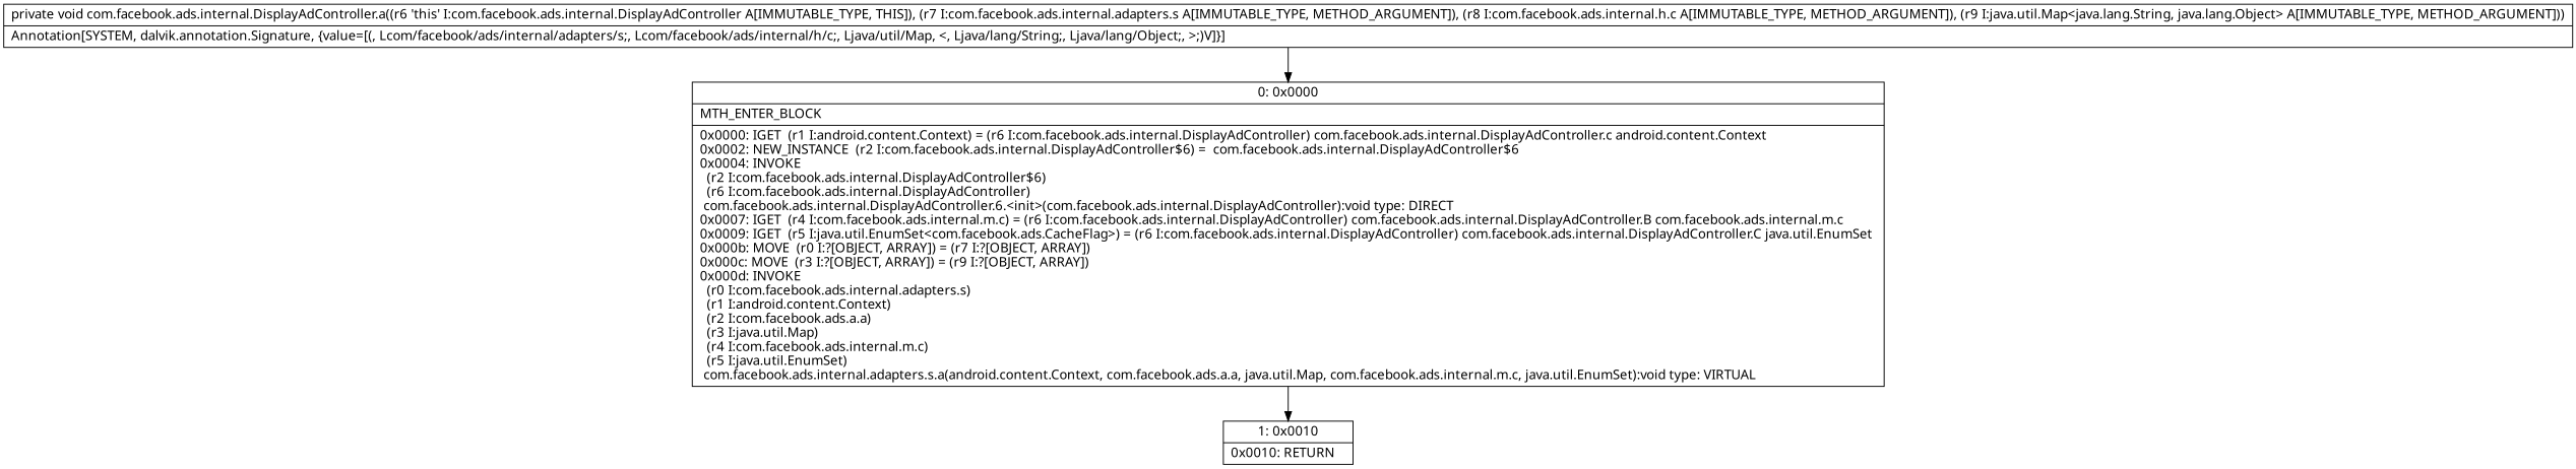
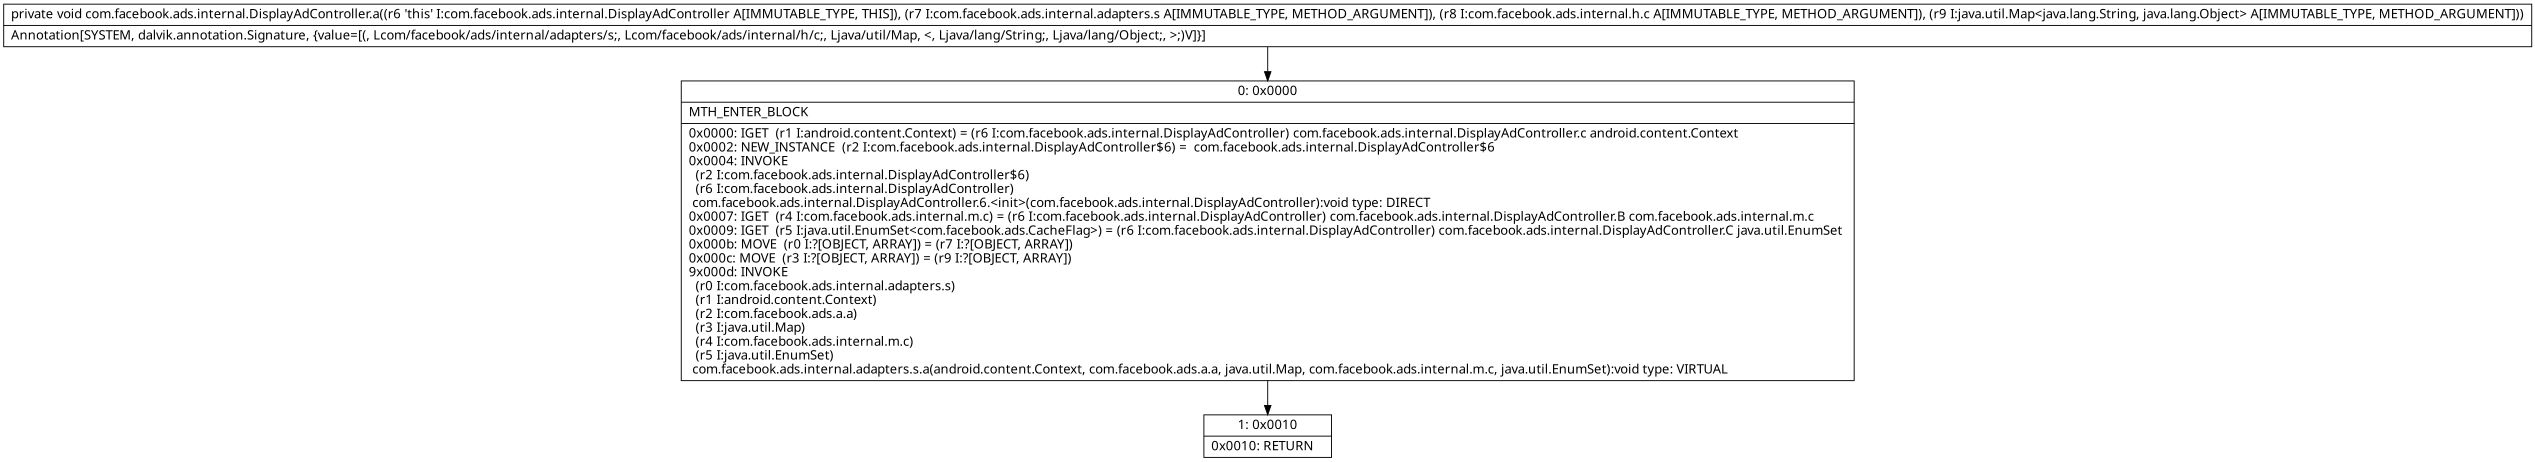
  digraph {
    fontname="Noto Sans"
    node [shape=record fontname="Noto Sans"]
    edge [fontname="Noto Sans"]
-   n1 [label="{0\:\ 0x0000|MTH_ENTER_BLOCK\l|0x0000: IGET  (r1 I:android.content.Context) = (r6 I:com.facebook.ads.internal.DisplayAdController) com.facebook.ads.internal.DisplayAdController.c android.content.Context \l0x0002: NEW_INSTANCE  (r2 I:com.facebook.ads.internal.DisplayAdController$6) =  com.facebook.ads.internal.DisplayAdController$6 \l0x0004: INVOKE  \l  (r2 I:com.facebook.ads.internal.DisplayAdController$6)\l  (r6 I:com.facebook.ads.internal.DisplayAdController)\l com.facebook.ads.internal.DisplayAdController.6.\<init\>(com.facebook.ads.internal.DisplayAdController):void type: DIRECT \l0x0007: IGET  (r4 I:com.facebook.ads.internal.m.c) = (r6 I:com.facebook.ads.internal.DisplayAdController) com.facebook.ads.internal.DisplayAdController.B com.facebook.ads.internal.m.c \l0x0009: IGET  (r5 I:java.util.EnumSet\<com.facebook.ads.CacheFlag\>) = (r6 I:com.facebook.ads.internal.DisplayAdController) com.facebook.ads.internal.DisplayAdController.C java.util.EnumSet \l0x000b: MOVE  (r0 I:?[OBJECT, ARRAY]) = (r7 I:?[OBJECT, ARRAY]) \l0x000c: MOVE  (r3 I:?[OBJECT, ARRAY]) = (r9 I:?[OBJECT, ARRAY]) \l0x000d: INVOKE  \l  (r0 I:com.facebook.ads.internal.adapters.s)\l  (r1 I:android.content.Context)\l  (r2 I:com.facebook.ads.a.a)\l  (r3 I:java.util.Map)\l  (r4 I:com.facebook.ads.internal.m.c)\l  (r5 I:java.util.EnumSet)\l com.facebook.ads.internal.adapters.s.a(android.content.Context, com.facebook.ads.a.a, java.util.Map, com.facebook.ads.internal.m.c, java.util.EnumSet):void type: VIRTUAL \l}"]
+   n1 [label="{0\:\ 0x0000|MTH_ENTER_BLOCK\l|0x0000: IGET  (r1 I:android.content.Context) = (r6 I:com.facebook.ads.internal.DisplayAdController) com.facebook.ads.internal.DisplayAdController.c android.content.Context \l0x0002: NEW_INSTANCE  (r2 I:com.facebook.ads.internal.DisplayAdController$6) =  com.facebook.ads.internal.DisplayAdController$6 \l0x0004: INVOKE  \l  (r2 I:com.facebook.ads.internal.DisplayAdController$6)\l  (r6 I:com.facebook.ads.internal.DisplayAdController)\l com.facebook.ads.internal.DisplayAdController.6.\<init\>(com.facebook.ads.internal.DisplayAdController):void type: DIRECT \l0x0007: IGET  (r4 I:com.facebook.ads.internal.m.c) = (r6 I:com.facebook.ads.internal.DisplayAdController) com.facebook.ads.internal.DisplayAdController.B com.facebook.ads.internal.m.c \l0x0009: IGET  (r5 I:java.util.EnumSet\<com.facebook.ads.CacheFlag\>) = (r6 I:com.facebook.ads.internal.DisplayAdController) com.facebook.ads.internal.DisplayAdController.C java.util.EnumSet \l0x000b: MOVE  (r0 I:?[OBJECT, ARRAY]) = (r7 I:?[OBJECT, ARRAY]) \l0x000c: MOVE  (r3 I:?[OBJECT, ARRAY]) = (r9 I:?[OBJECT, ARRAY]) \l9x000d: INVOKE  \l  (r0 I:com.facebook.ads.internal.adapters.s)\l  (r1 I:android.content.Context)\l  (r2 I:com.facebook.ads.a.a)\l  (r3 I:java.util.Map)\l  (r4 I:com.facebook.ads.internal.m.c)\l  (r5 I:java.util.EnumSet)\l com.facebook.ads.internal.adapters.s.a(android.content.Context, com.facebook.ads.a.a, java.util.Map, com.facebook.ads.internal.m.c, java.util.EnumSet):void type: VIRTUAL \l}"]
    n2 [label="{1\:\ 0x0010|0x0010: RETURN   \l}"]
    n3 [label="{private void com.facebook.ads.internal.DisplayAdController.a((r6 'this' I:com.facebook.ads.internal.DisplayAdController A[IMMUTABLE_TYPE, THIS]), (r7 I:com.facebook.ads.internal.adapters.s A[IMMUTABLE_TYPE, METHOD_ARGUMENT]), (r8 I:com.facebook.ads.internal.h.c A[IMMUTABLE_TYPE, METHOD_ARGUMENT]), (r9 I:java.util.Map\<java.lang.String, java.lang.Object\> A[IMMUTABLE_TYPE, METHOD_ARGUMENT]))  | Annotation[SYSTEM, dalvik.annotation.Signature, \{value=[(, Lcom\/facebook\/ads\/internal\/adapters\/s;, Lcom\/facebook\/ads\/internal\/h\/c;, Ljava\/util\/Map, \<, Ljava\/lang\/String;, Ljava\/lang\/Object;, \>;)V]\}]\l}"]
    n1 -> n2
    n3 -> n1
  }
